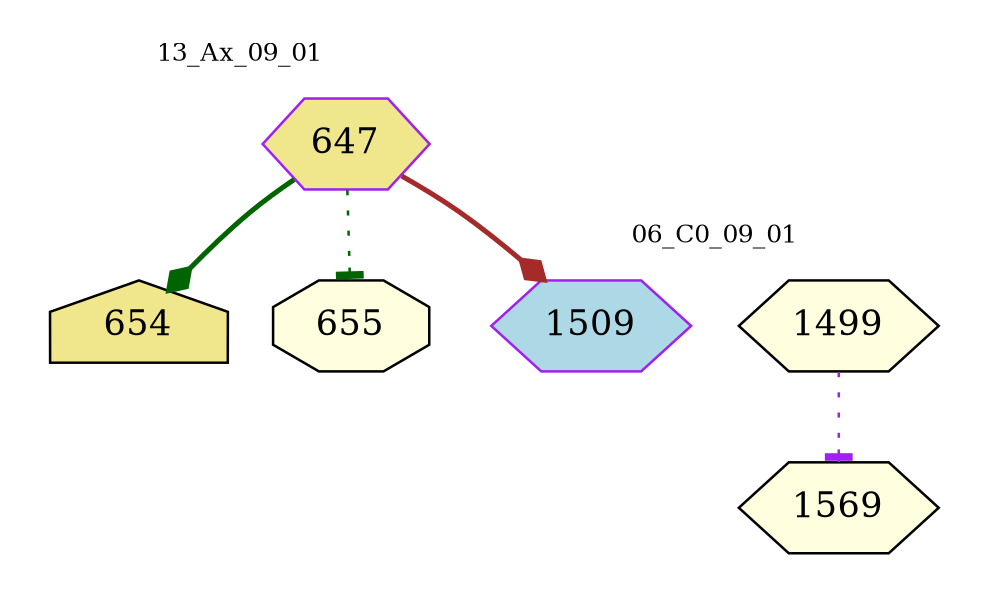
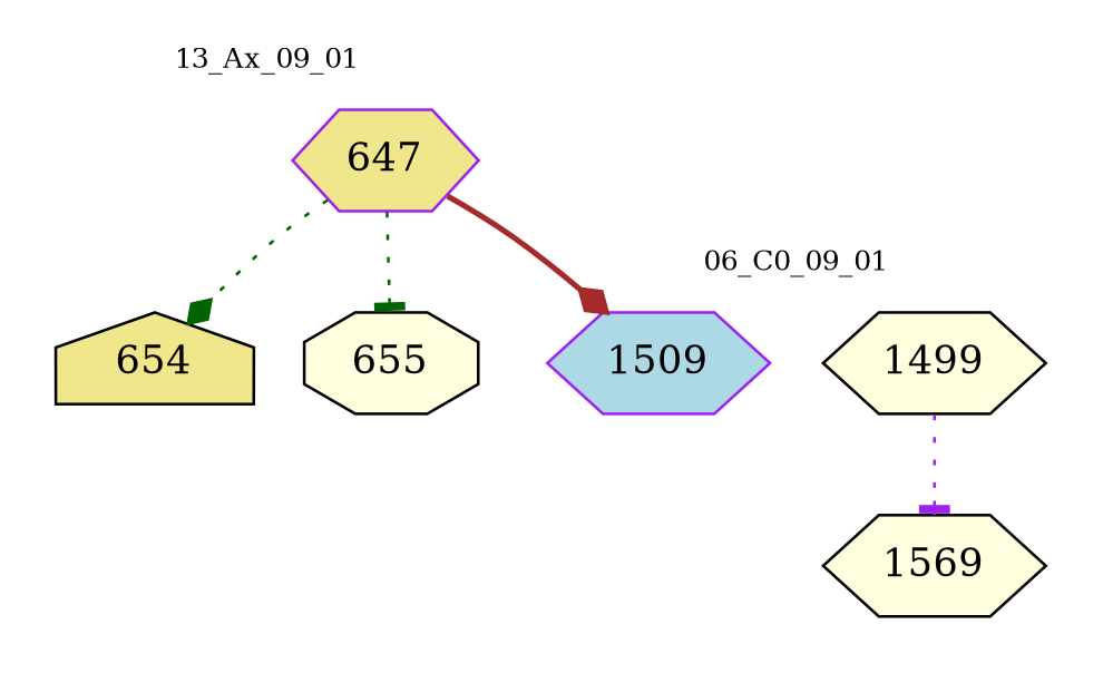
  digraph {
    node [color=black fillcolor=lightyellow shape=hexagon style=filled]
    edge [arrowhead=diamond color=darkgreen style=bold]
    n1 [color=purple fillcolor=khaki label=647]
    n2 [fillcolor=khaki label=654 shape=house]
    n3 [label=655 shape=octagon]
    n4 [label=1499]
    n5 [color=purple fillcolor=lightblue label=1509]
    n6 [label=1569]
    subgraph cluster_1 {
      color=white
      fontsize=10
      label="13_Ax_09_01"
      n1
      n2
      n3
    }
    subgraph cluster_2 {
      color=white
      fontsize=10
      label="06_C0_09_01"
      n4
      n5
      n6
    }
-   n1 -> n2
+   n1 -> n2 [style=dotted]
    n1 -> n3 [arrowhead=tee style=dotted]
    n1 -> n5 [color=brown]
    n4 -> n6 [arrowhead=tee color=purple style=dotted]
  }
